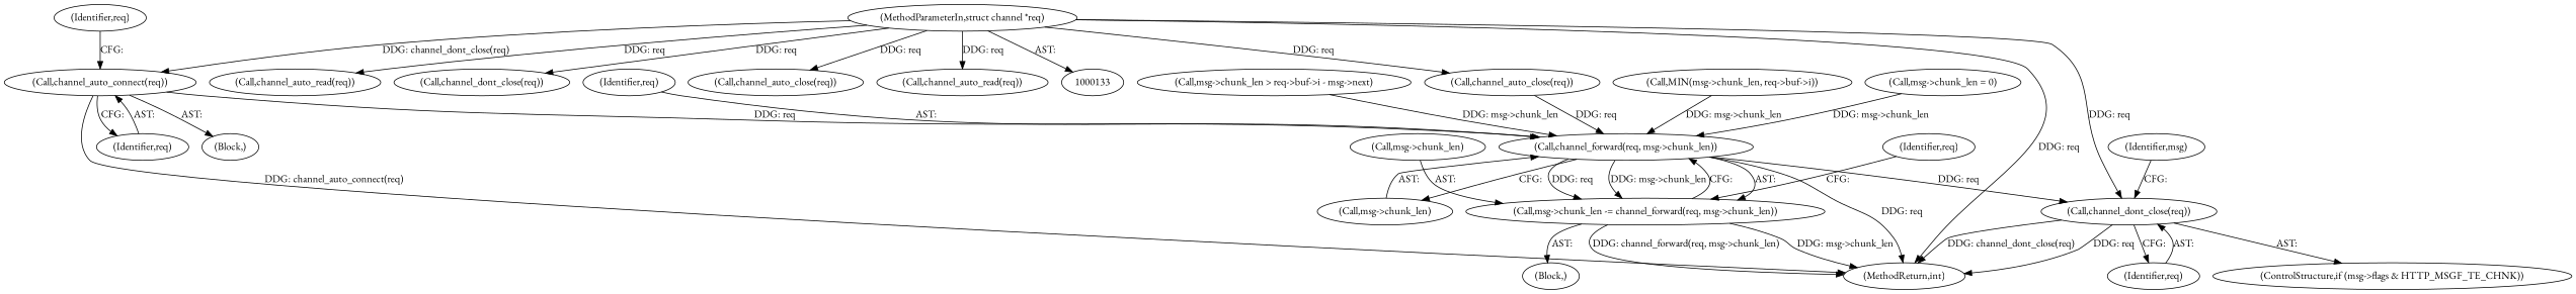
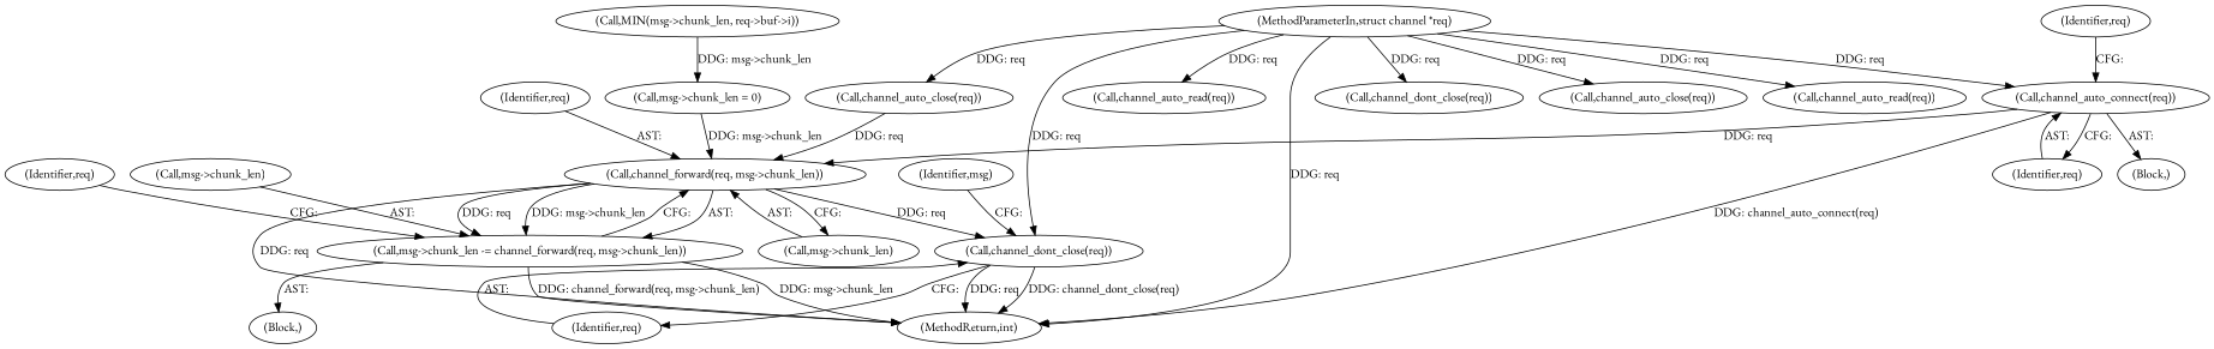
  digraph {
    fontname="EB Garamond"
    node [fontname="EB Garamond"]
    edge [fontname="EB Garamond"]
    n1 [label="(Call,channel_auto_connect(req))"]
    n2 [label="(Call,channel_forward(req, msg->chunk_len))"]
    n3 [label="(Block,)"]
    n4 [label="(Identifier,req)"]
    n5 [label="(MethodReturn,int)"]
    n6 [label="(Call,channel_dont_close(req))"]
    n7 [label="(Call,msg->chunk_len -= channel_forward(req, msg->chunk_len))"]
    n8 [label="(Call,msg->chunk_len)"]
    n9 [label="(MethodParameterIn,struct channel *req)"]
    n10 [label="(Call,channel_auto_read(req))"]
    n11 [label="(Call,channel_auto_close(req))"]
    n12 [label="(Call,channel_dont_close(req))"]
    n13 [label="(Call,channel_auto_close(req))"]
    n14 [label="(Call,channel_auto_read(req))"]
-   1000133
    n16 [label="(Identifier,req)"]
-   n17 [label="(ControlStructure,if (msg->flags & HTTP_MSGF_TE_CHNK))"]
    n18 [label="(Block,)"]
    n19 [label="(Identifier,msg)"]
    n20 [label="(Call,msg->chunk_len = 0)"]
    n21 [label="(Identifier,req)"]
-   n22 [label="(Call,msg->chunk_len > req->buf->i - msg->next)"]
    n23 [label="(Identifier,req)"]
    n24 [label="(Identifier,req)"]
    n25 [label="(Call,MIN(msg->chunk_len, req->buf->i))"]
    n26 [label="(Call,msg->chunk_len)"]
    n1 -> n2 [label="DDG: req"]
    n1 -> n3 [label="AST: "]
    n1 -> n4 [label="CFG: "]
    n1 -> n5 [label="DDG: channel_auto_connect(req)"]
    n2 -> n5 [label="DDG: req"]
    n2 -> n6 [label="DDG: req"]
    n2 -> n7 [label="AST: "]
    n2 -> n7 [label="DDG: req"]
    n2 -> n7 [label="DDG: msg->chunk_len"]
    n2 -> n8 [label="CFG: "]
    n4 -> n1 [label="AST: "]
    n6 -> n5 [label="DDG: req"]
    n6 -> n5 [label="DDG: channel_dont_close(req)"]
    n6 -> n16 [label="CFG: "]
-   n6 -> n17 [label="AST: "]
    n7 -> n2 [label="CFG: "]
    n7 -> n5 [label="DDG: channel_forward(req, msg->chunk_len)"]
    n7 -> n5 [label="DDG: msg->chunk_len"]
    n7 -> n18 [label="AST: "]
    n8 -> n2 [label="AST: "]
-   n9 -> n1 [label="DDG: channel_dont_close(req)"]
+   n9 -> n1 [label="DDG: req"]
    n9 -> n5 [label="DDG: req"]
    n9 -> n6 [label="DDG: req"]
    n9 -> n10 [label="DDG: req"]
    n9 -> n11 [label="DDG: req"]
    n9 -> n12 [label="DDG: req"]
    n9 -> n13 [label="DDG: req"]
    n9 -> n14 [label="DDG: req"]
-   n9 -> 1000133 [label="AST: "]
    n11 -> n2 [label="DDG: req"]
    n16 -> n6 [label="AST: "]
    n19 -> n6 [label="CFG: "]
    n20 -> n2 [label="DDG: msg->chunk_len"]
    n21 -> n2 [label="AST: "]
-   n22 -> n2 [label="DDG: msg->chunk_len"]
    n23 -> n1 [label="CFG: "]
    n24 -> n7 [label="CFG: "]
-   n25 -> n2 [label="DDG: msg->chunk_len"]
+   n25 -> n20 [label="DDG: msg->chunk_len"]
    n26 -> n7 [label="AST: "]
  }
